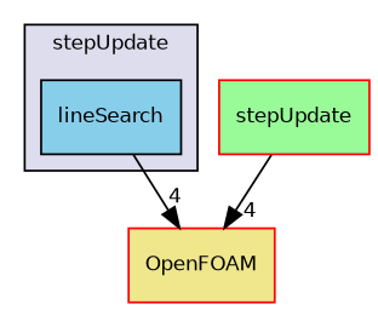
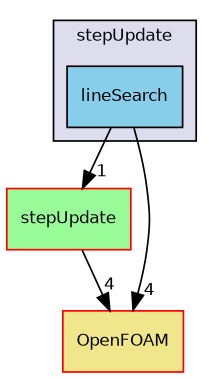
  digraph {
    compound=true
    node [fontname=Helvetica fontsize=10 shape=box style=filled color=red]
    edge [headlabel=4 labeldistance=1.5 labelfontname=Helvetica labelfontsize=10]
    n1 [fillcolor=skyblue label=lineSearch pencolor=black color=""]
    n2 [fillcolor=palegreen label=stepUpdate]
    n3 [fillcolor=khaki label=OpenFOAM]
    subgraph cluster_1 {
      bgcolor="#ddddee"
      fontname=Helvetica
      fontsize=10
      label=stepUpdate
      pencolor=black
      n1
    }
+   n1 -> n2 [headlabel=1]
    n1 -> n3
    n2 -> n3
  }
